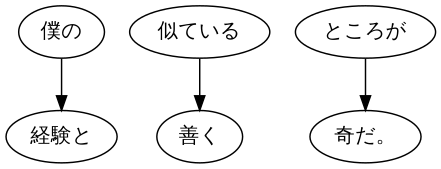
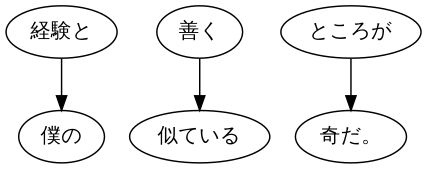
  digraph {
    n1 [label="僕の"]
    n2 [label="経験と"]
    n3 [label="似ている"]
    n4 [label="善く"]
    n5 [label="ところが"]
    n6 [label="奇だ。"]
-   n1 -> n2
-   n3 -> n4
+   n2 -> n1
+   n4 -> n3
    n5 -> n6
  }
